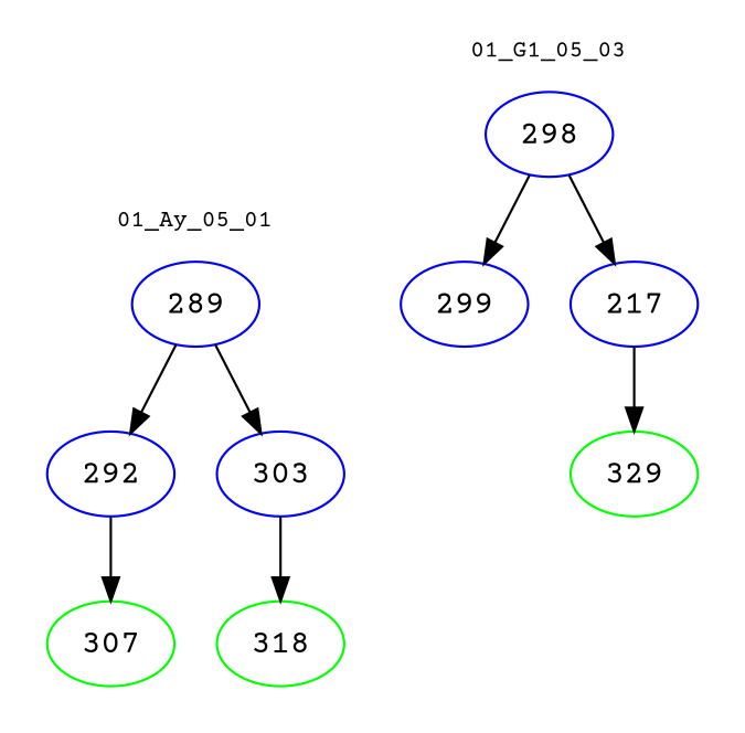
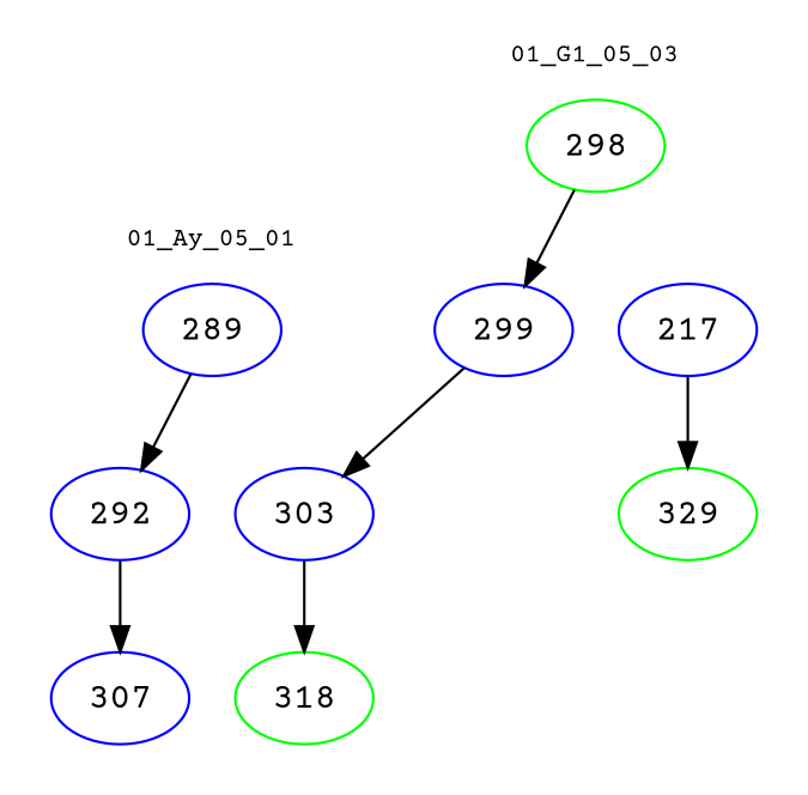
  digraph {
    fontname="Courier Prime"
    node [color=blue fontname="Courier Prime"]
    edge [color=black fontname="Courier Prime"]
    n1 [label=289]
    n2 [label=292]
    n3 [label=303]
-   n4 [color=green label=307]
+   n4 [label=307]
    n5 [color=green label=318]
-   n6 [label=298]
+   n6 [color=green label=298]
    n7 [label=299]
    n8 [label=217]
    n9 [color=green label=329]
    subgraph cluster_1 {
      color=white
      fontsize=10
      label="01_Ay_05_01"
      n1
      n2
      n3
      n4
      n5
    }
    subgraph cluster_2 {
      color=white
      fontsize=10
      label="01_G1_05_03"
      n6
      n7
      n8
      n9
    }
    n1 -> n2
-   n1 -> n3
+   n7 -> n3
    n2 -> n4
    n3 -> n5
    n6 -> n7
-   n6 -> n8
    n8 -> n9
  }
